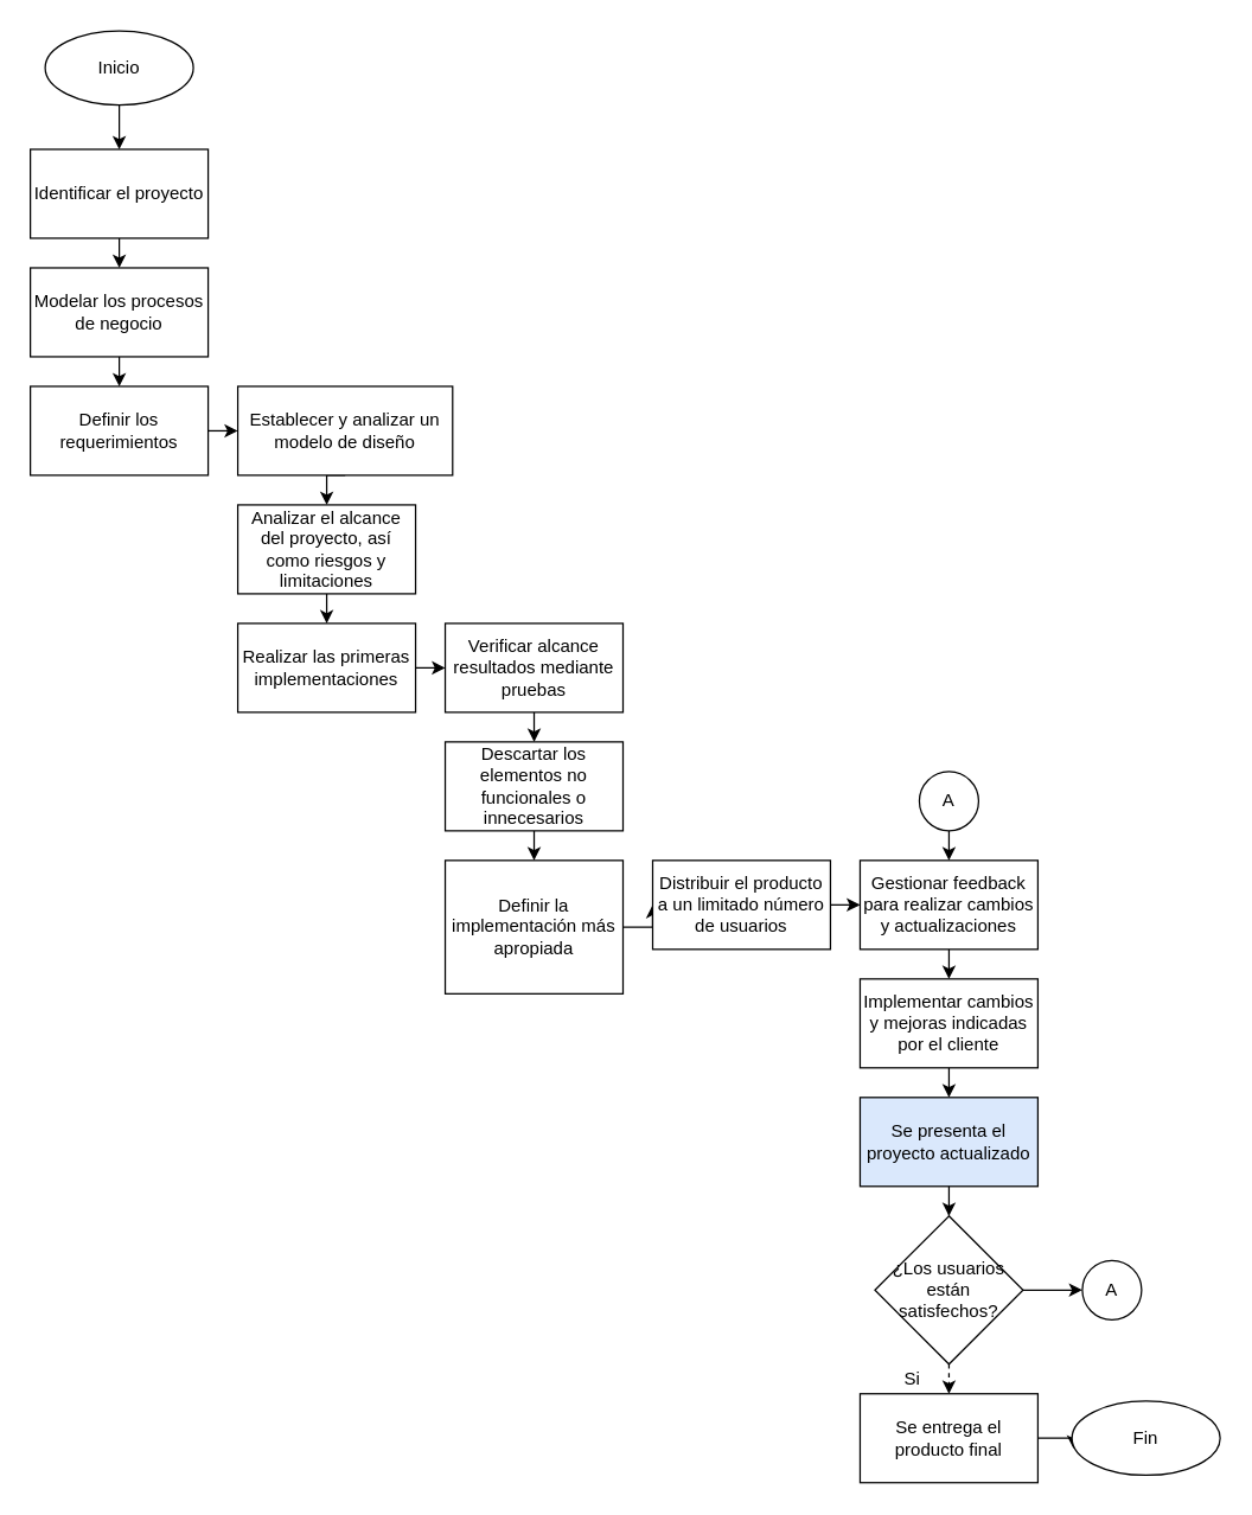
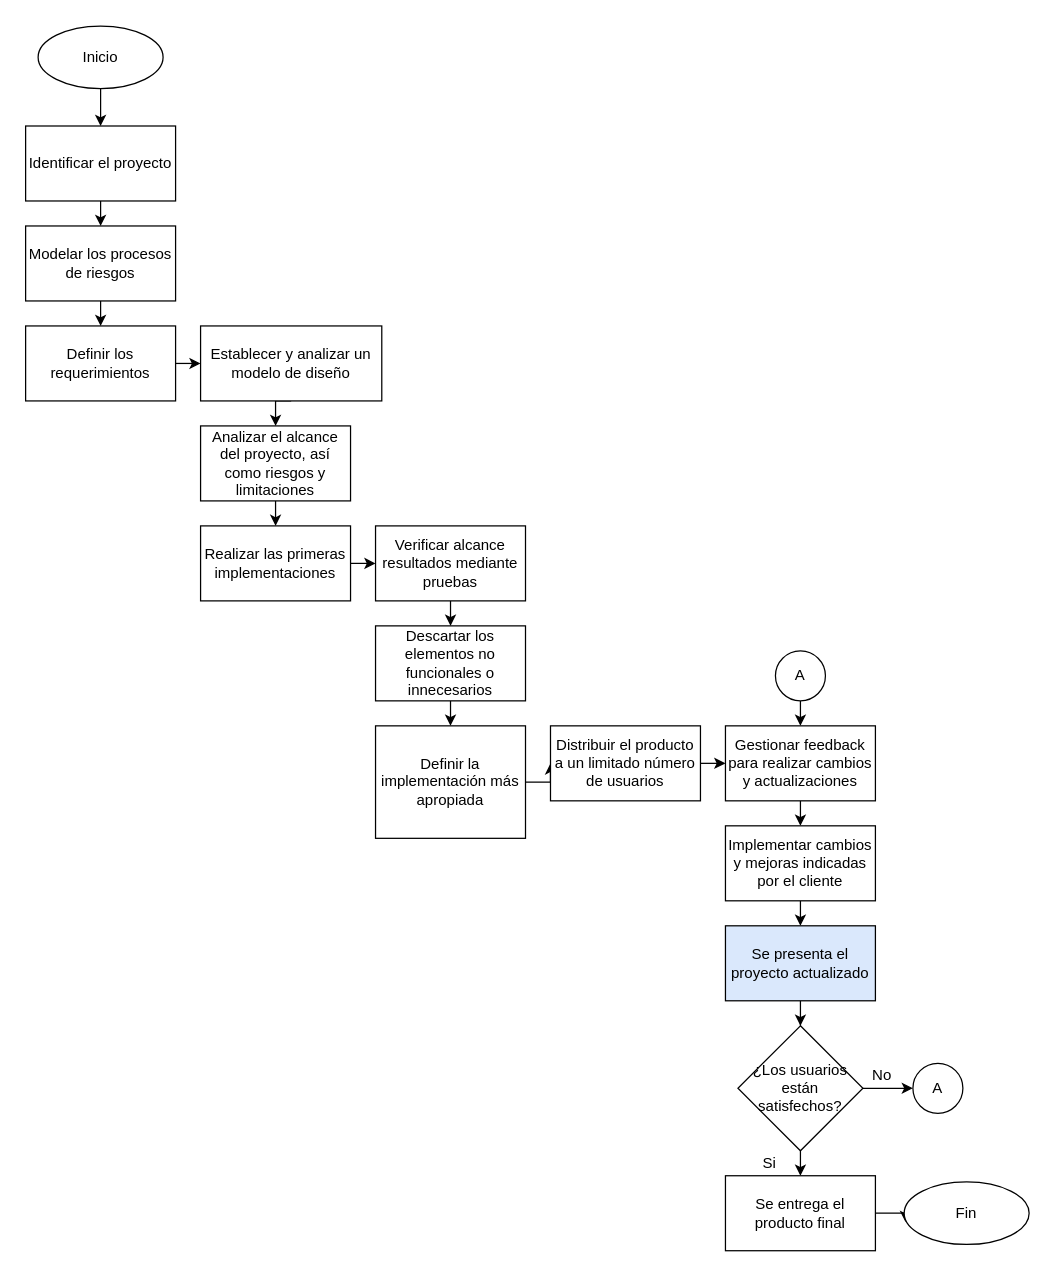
  <mxCell id="0" />
  <mxCell id="1" parent="0" />
  <mxCell id="2" style="edgeStyle=orthogonalEdgeStyle;rounded=0;orthogonalLoop=1;jettySize=auto;html=1;exitX=0.5;exitY=1;exitDx=0;exitDy=0;entryX=0.5;entryY=0;entryDx=0;entryDy=0;" parent="1" source="3" target="5" edge="1"><mxGeometry relative="1" as="geometry" /></mxCell>
  <mxCell id="3" value="Inicio" style="ellipse;whiteSpace=wrap;html=1;" parent="1" vertex="1"><mxGeometry x="30" y="20" width="100" height="50" as="geometry" /></mxCell>
  <mxCell id="4" style="edgeStyle=orthogonalEdgeStyle;rounded=0;orthogonalLoop=1;jettySize=auto;html=1;exitX=0.5;exitY=1;exitDx=0;exitDy=0;entryX=0.5;entryY=0;entryDx=0;entryDy=0;" edge="1" parent="1" source="5" target="9"><mxGeometry relative="1" as="geometry" /></mxCell>
  <mxCell id="5" value="Identificar el proyecto" style="rounded=0;whiteSpace=wrap;html=1;" parent="1" vertex="1"><mxGeometry x="20" y="100" width="120" height="60" as="geometry" /></mxCell>
  <mxCell id="6" style="edgeStyle=orthogonalEdgeStyle;rounded=0;orthogonalLoop=1;jettySize=auto;html=1;exitX=1;exitY=0.5;exitDx=0;exitDy=0;entryX=0;entryY=0.5;entryDx=0;entryDy=0;" edge="1" parent="1" source="7" target="11"><mxGeometry relative="1" as="geometry" /></mxCell>
  <mxCell id="7" value="Definir los requerimientos" style="rounded=0;whiteSpace=wrap;html=1;" parent="1" vertex="1"><mxGeometry x="20" y="260" width="120" height="60" as="geometry" /></mxCell>
  <mxCell id="8" style="edgeStyle=orthogonalEdgeStyle;rounded=0;orthogonalLoop=1;jettySize=auto;html=1;exitX=0.5;exitY=1;exitDx=0;exitDy=0;entryX=0.5;entryY=0;entryDx=0;entryDy=0;" edge="1" parent="1" source="9" target="7"><mxGeometry relative="1" as="geometry" /></mxCell>
- <mxCell id="9" value="Modelar los procesos de negocio" style="rounded=0;whiteSpace=wrap;html=1;" vertex="1" parent="1"><mxGeometry x="20" y="180" width="120" height="60" as="geometry" /></mxCell>
+ <mxCell id="9" value="Modelar los procesos de riesgos" style="rounded=0;whiteSpace=wrap;html=1;" vertex="1" parent="1"><mxGeometry x="20" y="180" width="120" height="60" as="geometry" /></mxCell>
  <mxCell id="10" style="edgeStyle=orthogonalEdgeStyle;rounded=0;orthogonalLoop=1;jettySize=auto;html=1;exitX=0.5;exitY=1;exitDx=0;exitDy=0;entryX=0.5;entryY=0;entryDx=0;entryDy=0;" edge="1" parent="1" source="11" target="13"><mxGeometry relative="1" as="geometry" /></mxCell>
  <mxCell id="11" value="Establecer y analizar un modelo de diseño" style="rounded=0;whiteSpace=wrap;html=1;" vertex="1" parent="1"><mxGeometry x="160" y="260" width="145" height="60" as="geometry" /></mxCell>
  <mxCell id="12" style="edgeStyle=orthogonalEdgeStyle;rounded=0;orthogonalLoop=1;jettySize=auto;html=1;exitX=0.5;exitY=1;exitDx=0;exitDy=0;entryX=0.5;entryY=0;entryDx=0;entryDy=0;" edge="1" parent="1" source="13" target="15"><mxGeometry relative="1" as="geometry" /></mxCell>
  <mxCell id="13" value="Analizar el alcance del proyecto, así como riesgos y limitaciones" style="rounded=0;whiteSpace=wrap;html=1;" vertex="1" parent="1"><mxGeometry x="160" y="340" width="120" height="60" as="geometry" /></mxCell>
  <mxCell id="14" style="edgeStyle=orthogonalEdgeStyle;rounded=0;orthogonalLoop=1;jettySize=auto;html=1;exitX=1;exitY=0.5;exitDx=0;exitDy=0;entryX=0;entryY=0.5;entryDx=0;entryDy=0;" edge="1" parent="1" source="15" target="17"><mxGeometry relative="1" as="geometry" /></mxCell>
  <mxCell id="15" value="Realizar las primeras implementaciones" style="rounded=0;whiteSpace=wrap;html=1;" vertex="1" parent="1"><mxGeometry x="160" y="420" width="120" height="60" as="geometry" /></mxCell>
  <mxCell id="16" style="edgeStyle=orthogonalEdgeStyle;rounded=0;orthogonalLoop=1;jettySize=auto;html=1;exitX=0.5;exitY=1;exitDx=0;exitDy=0;entryX=0.5;entryY=0;entryDx=0;entryDy=0;" edge="1" parent="1" source="17" target="25"><mxGeometry relative="1" as="geometry" /></mxCell>
  <mxCell id="17" value="Verificar alcance resultados mediante pruebas" style="rounded=0;whiteSpace=wrap;html=1;" vertex="1" parent="1"><mxGeometry x="300" y="420" width="120" height="60" as="geometry" /></mxCell>
  <mxCell id="18" style="edgeStyle=orthogonalEdgeStyle;rounded=0;orthogonalLoop=1;jettySize=auto;html=1;exitX=1;exitY=0.5;exitDx=0;exitDy=0;entryX=0;entryY=0.5;entryDx=0;entryDy=0;" edge="1" parent="1" source="19" target="21"><mxGeometry relative="1" as="geometry" /></mxCell>
  <mxCell id="19" value="Definir la implementación más apropiada" style="rounded=0;whiteSpace=wrap;html=1;" vertex="1" parent="1"><mxGeometry x="300" y="580" width="120" height="90" as="geometry" /></mxCell>
  <mxCell id="20" style="edgeStyle=orthogonalEdgeStyle;rounded=0;orthogonalLoop=1;jettySize=auto;html=1;exitX=1;exitY=0.5;exitDx=0;exitDy=0;entryX=0;entryY=0.5;entryDx=0;entryDy=0;" edge="1" parent="1" source="21" target="23"><mxGeometry relative="1" as="geometry" /></mxCell>
  <mxCell id="21" value="Distribuir el producto a un limitado número de usuarios" style="rounded=0;whiteSpace=wrap;html=1;" vertex="1" parent="1"><mxGeometry x="440" y="580" width="120" height="60" as="geometry" /></mxCell>
  <mxCell id="22" style="edgeStyle=orthogonalEdgeStyle;rounded=0;orthogonalLoop=1;jettySize=auto;html=1;exitX=0.5;exitY=1;exitDx=0;exitDy=0;entryX=0.5;entryY=0;entryDx=0;entryDy=0;" edge="1" parent="1" source="23"><mxGeometry relative="1" as="geometry"><mxPoint x="640" y="660" as="targetPoint" /></mxGeometry></mxCell>
  <mxCell id="23" value="Gestionar feedback para realizar cambios y actualizaciones" style="rounded=0;whiteSpace=wrap;html=1;" vertex="1" parent="1"><mxGeometry x="580" y="580" width="120" height="60" as="geometry" /></mxCell>
  <mxCell id="24" style="edgeStyle=orthogonalEdgeStyle;rounded=0;orthogonalLoop=1;jettySize=auto;html=1;exitX=0.5;exitY=1;exitDx=0;exitDy=0;entryX=0.5;entryY=0;entryDx=0;entryDy=0;" edge="1" parent="1" source="25" target="19"><mxGeometry relative="1" as="geometry" /></mxCell>
  <mxCell id="25" value="Descartar los elementos no funcionales o innecesarios" style="rounded=0;whiteSpace=wrap;html=1;" vertex="1" parent="1"><mxGeometry x="300" y="500" width="120" height="60" as="geometry" /></mxCell>
  <mxCell id="26" style="edgeStyle=orthogonalEdgeStyle;rounded=0;orthogonalLoop=1;jettySize=auto;html=1;exitX=0.5;exitY=1;exitDx=0;exitDy=0;entryX=0.5;entryY=0;entryDx=0;entryDy=0;" edge="1" parent="1" source="27"><mxGeometry relative="1" as="geometry"><mxPoint x="640" y="740" as="targetPoint" /></mxGeometry></mxCell>
  <mxCell id="27" value="Implementar cambios y mejoras indicadas por el cliente" style="rounded=0;whiteSpace=wrap;html=1;" vertex="1" parent="1"><mxGeometry x="580" y="660" width="120" height="60" as="geometry" /></mxCell>
  <mxCell id="28" style="edgeStyle=orthogonalEdgeStyle;rounded=0;orthogonalLoop=1;jettySize=auto;html=1;exitX=0.5;exitY=1;exitDx=0;exitDy=0;" edge="1" parent="1" source="29" target="32"><mxGeometry relative="1" as="geometry" /></mxCell>
  <mxCell id="29" value="Se presenta el proyecto actualizado" style="rounded=0;whiteSpace=wrap;html=1;fillColor=#dae8fc;" vertex="1" parent="1"><mxGeometry x="580" y="740" width="120" height="60" as="geometry" /></mxCell>
- <mxCell id="30" style="edgeStyle=orthogonalEdgeStyle;rounded=0;orthogonalLoop=1;jettySize=auto;html=1;exitX=0.5;exitY=1;exitDx=0;exitDy=0;entryX=0.5;entryY=0;entryDx=0;entryDy=0;dashed=1;" edge="1" parent="1" source="32" target="34"><mxGeometry relative="1" as="geometry" /></mxCell>
+ <mxCell id="30" style="edgeStyle=orthogonalEdgeStyle;rounded=0;orthogonalLoop=1;jettySize=auto;html=1;exitX=0.5;exitY=1;exitDx=0;exitDy=0;entryX=0.5;entryY=0;entryDx=0;entryDy=0;" edge="1" parent="1" source="32" target="34"><mxGeometry relative="1" as="geometry" /></mxCell>
  <mxCell id="31" style="edgeStyle=orthogonalEdgeStyle;rounded=0;orthogonalLoop=1;jettySize=auto;html=1;exitX=1;exitY=0.5;exitDx=0;exitDy=0;entryX=0;entryY=0.5;entryDx=0;entryDy=0;" edge="1" parent="1" source="32" target="39"><mxGeometry relative="1" as="geometry" /></mxCell>
  <mxCell id="32" value="¿Los usuarios están satisfechos?" style="rhombus;whiteSpace=wrap;html=1;" vertex="1" parent="1"><mxGeometry x="590" y="820" width="100" height="100" as="geometry" /></mxCell>
  <mxCell id="33" style="edgeStyle=orthogonalEdgeStyle;rounded=0;orthogonalLoop=1;jettySize=auto;html=1;exitX=1;exitY=0.5;exitDx=0;exitDy=0;entryX=0.01;entryY=0.64;entryDx=0;entryDy=0;entryPerimeter=0;" edge="1" parent="1" source="34" target="35"><mxGeometry relative="1" as="geometry" /></mxCell>
  <mxCell id="34" value="Se entrega el producto final" style="rounded=0;whiteSpace=wrap;html=1;" vertex="1" parent="1"><mxGeometry x="580" y="940" width="120" height="60" as="geometry" /></mxCell>
  <mxCell id="35" value="Fin" style="ellipse;whiteSpace=wrap;html=1;" vertex="1" parent="1"><mxGeometry x="723" y="945" width="100" height="50" as="geometry" /></mxCell>
  <mxCell id="36" value="Si" style="text;html=1;align=center;verticalAlign=middle;resizable=0;points=[];autosize=1;" vertex="1" parent="1"><mxGeometry x="600" y="920" width="30" height="20" as="geometry" /></mxCell>
  <mxCell id="37" style="edgeStyle=orthogonalEdgeStyle;rounded=0;orthogonalLoop=1;jettySize=auto;html=1;exitX=0.5;exitY=1;exitDx=0;exitDy=0;entryX=0.5;entryY=0;entryDx=0;entryDy=0;" edge="1" parent="1" source="38" target="23"><mxGeometry relative="1" as="geometry" /></mxCell>
  <mxCell id="38" value="A" style="ellipse;whiteSpace=wrap;html=1;aspect=fixed;" vertex="1" parent="1"><mxGeometry x="620" y="520" width="40" height="40" as="geometry" /></mxCell>
  <mxCell id="39" value="A" style="ellipse;whiteSpace=wrap;html=1;aspect=fixed;" vertex="1" parent="1"><mxGeometry x="730" y="850" width="40" height="40" as="geometry" /></mxCell>
+ <mxCell id="40" value="No" style="text;html=1;align=center;verticalAlign=middle;resizable=0;points=[];autosize=1;" vertex="1" parent="1"><mxGeometry x="690" y="850" width="30" height="20" as="geometry" /></mxCell>
